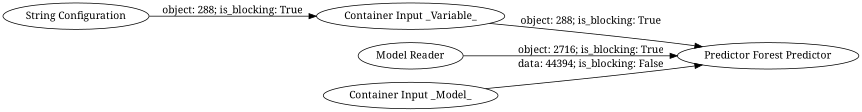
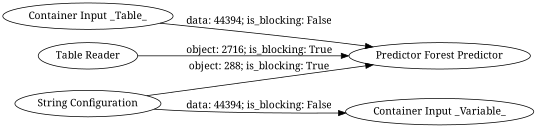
  digraph {
    fontname="Noto Serif"
    rankdir=LR
    node [fontname="Noto Serif"]
    edge [fontname="Noto Serif"]
    n1 [label="Predictor Forest Predictor"]
    n2 [label="Container Input _Variable_"]
-   n3 [label="Model Reader"]
+   n3 [label="Table Reader"]
    n4 [label="String Configuration"]
-   n5 [label="Container Input _Model_"]
-   n2 -> n1 [label="object: 288; is_blocking: True"]
+   n5 [label="Container Input _Table_"]
+   n4 -> n1 [label="object: 288; is_blocking: True"]
    n3 -> n1 [label="object: 2716; is_blocking: True"]
-   n4 -> n2 [label="object: 288; is_blocking: True"]
+   n4 -> n2 [label="data: 44394; is_blocking: False"]
    n5 -> n1 [label="data: 44394; is_blocking: False"]
  }
